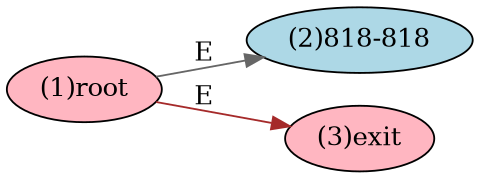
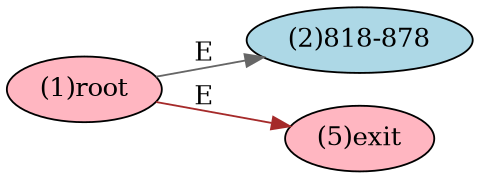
  digraph {
    rankdir=LR
    node [fillcolor=lightpink style=filled]
    n1 [label="(1)root"]
-   n2 [fillcolor=lightblue label="(2)818-818"]
-   n3 [label="(3)exit"]
+   n2 [fillcolor=lightblue label="(2)818-878"]
+   n3 [label="(5)exit"]
    n1 -> n2 [color=gray40 label=E]
    n1 -> n3 [color=brown label=E]
  }
